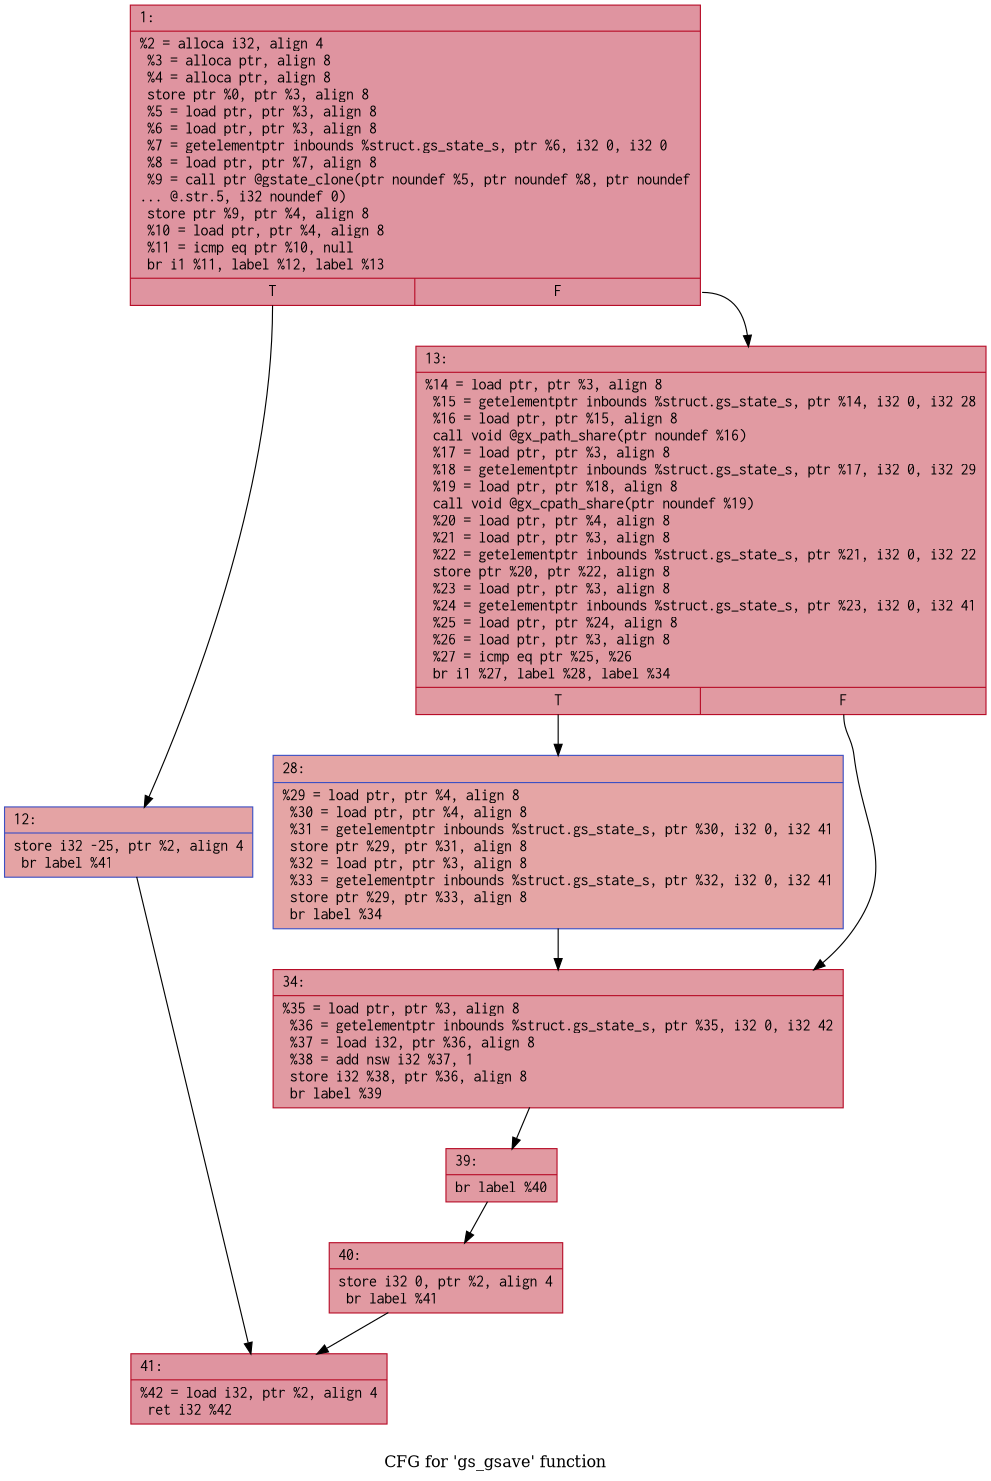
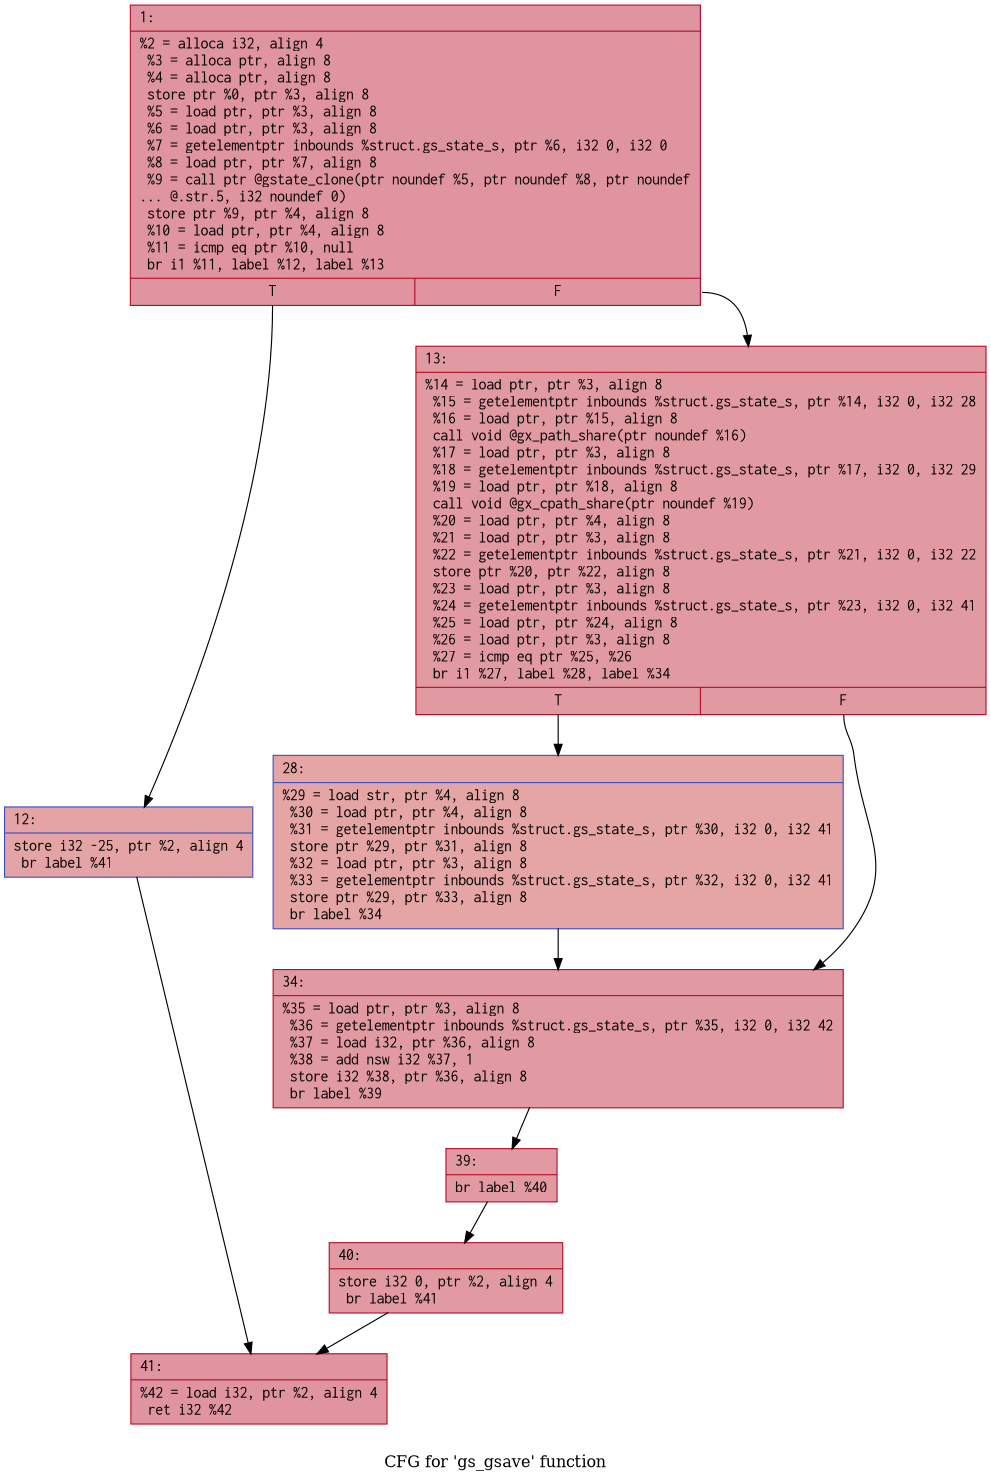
  digraph {
    label="CFG for 'gs_gsave' function"
    node [color="#b70d28ff" fillcolor="#bb1b2c70" fontname=Courier shape=record style=filled]
    n1 [fillcolor="#b70d2870" label="{1:\l|  %2 = alloca i32, align 4\l  %3 = alloca ptr, align 8\l  %4 = alloca ptr, align 8\l  store ptr %0, ptr %3, align 8\l  %5 = load ptr, ptr %3, align 8\l  %6 = load ptr, ptr %3, align 8\l  %7 = getelementptr inbounds %struct.gs_state_s, ptr %6, i32 0, i32 0\l  %8 = load ptr, ptr %7, align 8\l  %9 = call ptr @gstate_clone(ptr noundef %5, ptr noundef %8, ptr noundef\l... @.str.5, i32 noundef 0)\l  store ptr %9, ptr %4, align 8\l  %10 = load ptr, ptr %4, align 8\l  %11 = icmp eq ptr %10, null\l  br i1 %11, label %12, label %13\l|{<s0>T|<s1>F}}"]
    n2 [color="#3d50c3ff" fillcolor="#c32e3170" label="{12:\l|  store i32 -25, ptr %2, align 4\l  br label %41\l}"]
    n3 [label="{13:\l|  %14 = load ptr, ptr %3, align 8\l  %15 = getelementptr inbounds %struct.gs_state_s, ptr %14, i32 0, i32 28\l  %16 = load ptr, ptr %15, align 8\l  call void @gx_path_share(ptr noundef %16)\l  %17 = load ptr, ptr %3, align 8\l  %18 = getelementptr inbounds %struct.gs_state_s, ptr %17, i32 0, i32 29\l  %19 = load ptr, ptr %18, align 8\l  call void @gx_cpath_share(ptr noundef %19)\l  %20 = load ptr, ptr %4, align 8\l  %21 = load ptr, ptr %3, align 8\l  %22 = getelementptr inbounds %struct.gs_state_s, ptr %21, i32 0, i32 22\l  store ptr %20, ptr %22, align 8\l  %23 = load ptr, ptr %3, align 8\l  %24 = getelementptr inbounds %struct.gs_state_s, ptr %23, i32 0, i32 41\l  %25 = load ptr, ptr %24, align 8\l  %26 = load ptr, ptr %3, align 8\l  %27 = icmp eq ptr %25, %26\l  br i1 %27, label %28, label %34\l|{<s0>T|<s1>F}}"]
    n4 [fillcolor="#b70d2870" label="{41:\l|  %42 = load i32, ptr %2, align 4\l  ret i32 %42\l}"]
-   n5 [color="#3d50c3ff" fillcolor="#c5333470" label="{28:\l|  %29 = load ptr, ptr %4, align 8\l  %30 = load ptr, ptr %4, align 8\l  %31 = getelementptr inbounds %struct.gs_state_s, ptr %30, i32 0, i32 41\l  store ptr %29, ptr %31, align 8\l  %32 = load ptr, ptr %3, align 8\l  %33 = getelementptr inbounds %struct.gs_state_s, ptr %32, i32 0, i32 41\l  store ptr %29, ptr %33, align 8\l  br label %34\l}"]
+   n5 [color="#3d50c3ff" fillcolor="#c5333470" label="{28:\l|  %29 = load str, ptr %4, align 8\l  %30 = load ptr, ptr %4, align 8\l  %31 = getelementptr inbounds %struct.gs_state_s, ptr %30, i32 0, i32 41\l  store ptr %29, ptr %31, align 8\l  %32 = load ptr, ptr %3, align 8\l  %33 = getelementptr inbounds %struct.gs_state_s, ptr %32, i32 0, i32 41\l  store ptr %29, ptr %33, align 8\l  br label %34\l}"]
    n6 [label="{34:\l|  %35 = load ptr, ptr %3, align 8\l  %36 = getelementptr inbounds %struct.gs_state_s, ptr %35, i32 0, i32 42\l  %37 = load i32, ptr %36, align 8\l  %38 = add nsw i32 %37, 1\l  store i32 %38, ptr %36, align 8\l  br label %39\l}"]
    n7 [label="{39:\l|  br label %40\l}"]
    n8 [label="{40:\l|  store i32 0, ptr %2, align 4\l  br label %41\l}"]
    n1 -> n2 [tailport=s0]
    n1 -> n3 [tailport=s1]
    n2 -> n4
    n3 -> n5 [tailport=s0]
    n3 -> n6 [tailport=s1]
    n5 -> n6
    n6 -> n7
    n7 -> n8
    n8 -> n4
  }
